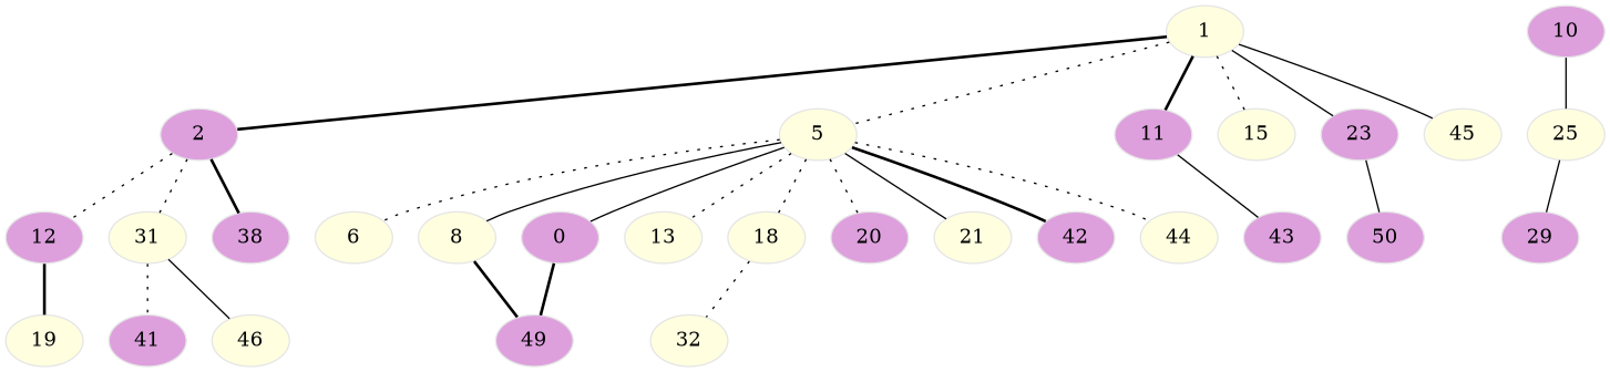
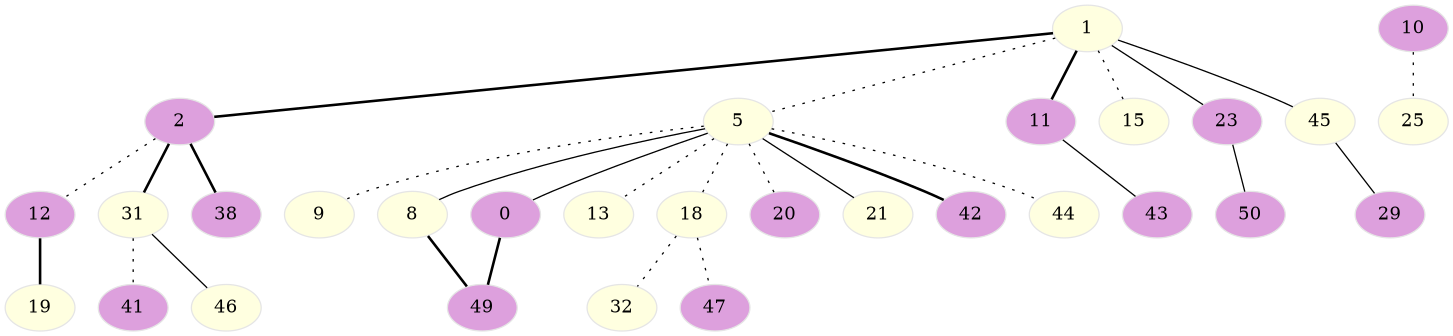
  graph {
    node [color=gray90 fillcolor=lightyellow style=filled]
    edge [style=dotted]
    1 [super="+4"]
    2 [fillcolor=plum super="+7"]
    n3 [label=5 super="+5"]
    11 [fillcolor=plum super="+24"]
    15 [super="+30"]
    23 [fillcolor=plum super="+26"]
    n7 [label=45]
    12 [fillcolor=plum super="+17"]
    31 [super="+39"]
    38 [fillcolor=plum]
-   6 [super="+28"]
+   6 [super="+28" label=9]
    8 [super="+14"]
    n13 [fillcolor=plum label=0 super="+27"]
    13 [super="+16"]
    18 [super="+34"]
    20 [fillcolor=plum super="+40"]
    21
    n18 [fillcolor=plum label=42]
    44
    43 [fillcolor=plum]
    50 [fillcolor=plum]
    19
    41 [fillcolor=plum]
    46
    49 [fillcolor=plum]
    32 [super="+45"]
+   47 [fillcolor=plum]
    10 [fillcolor=plum super="+42"]
    25 [super="+36"]
    29 [fillcolor=plum]
    1 -- 2 [style=bold]
    1 -- n3
    1 -- 11 [style=bold]
    1 -- 15
    1 -- 23 [style=solid]
    1 -- n7 [style=solid]
    2 -- 12
-   2 -- 31
+   2 -- 31 [style=bold]
    2 -- 38 [style=bold]
    n3 -- 6
    n3 -- 8 [style=solid]
    n3 -- n13 [style=solid]
    n3 -- 13
    n3 -- 18
    n3 -- 20
    n3 -- 21 [style=solid]
    n3 -- n18 [style=bold]
    n3 -- 44
    11 -- 43 [style=solid]
    23 -- 50 [style=solid]
    12 -- 19 [style=bold]
    31 -- 41
    31 -- 46 [style=solid]
    8 -- 49 [style=bold]
    n13 -- 49 [style=bold]
    18 -- 32
-   10 -- 25 [style=solid]
-   25 -- 29 [style=solid]
+   18 -- 47
+   10 -- 25
+   n7 -- 29 [style=solid]
  }
